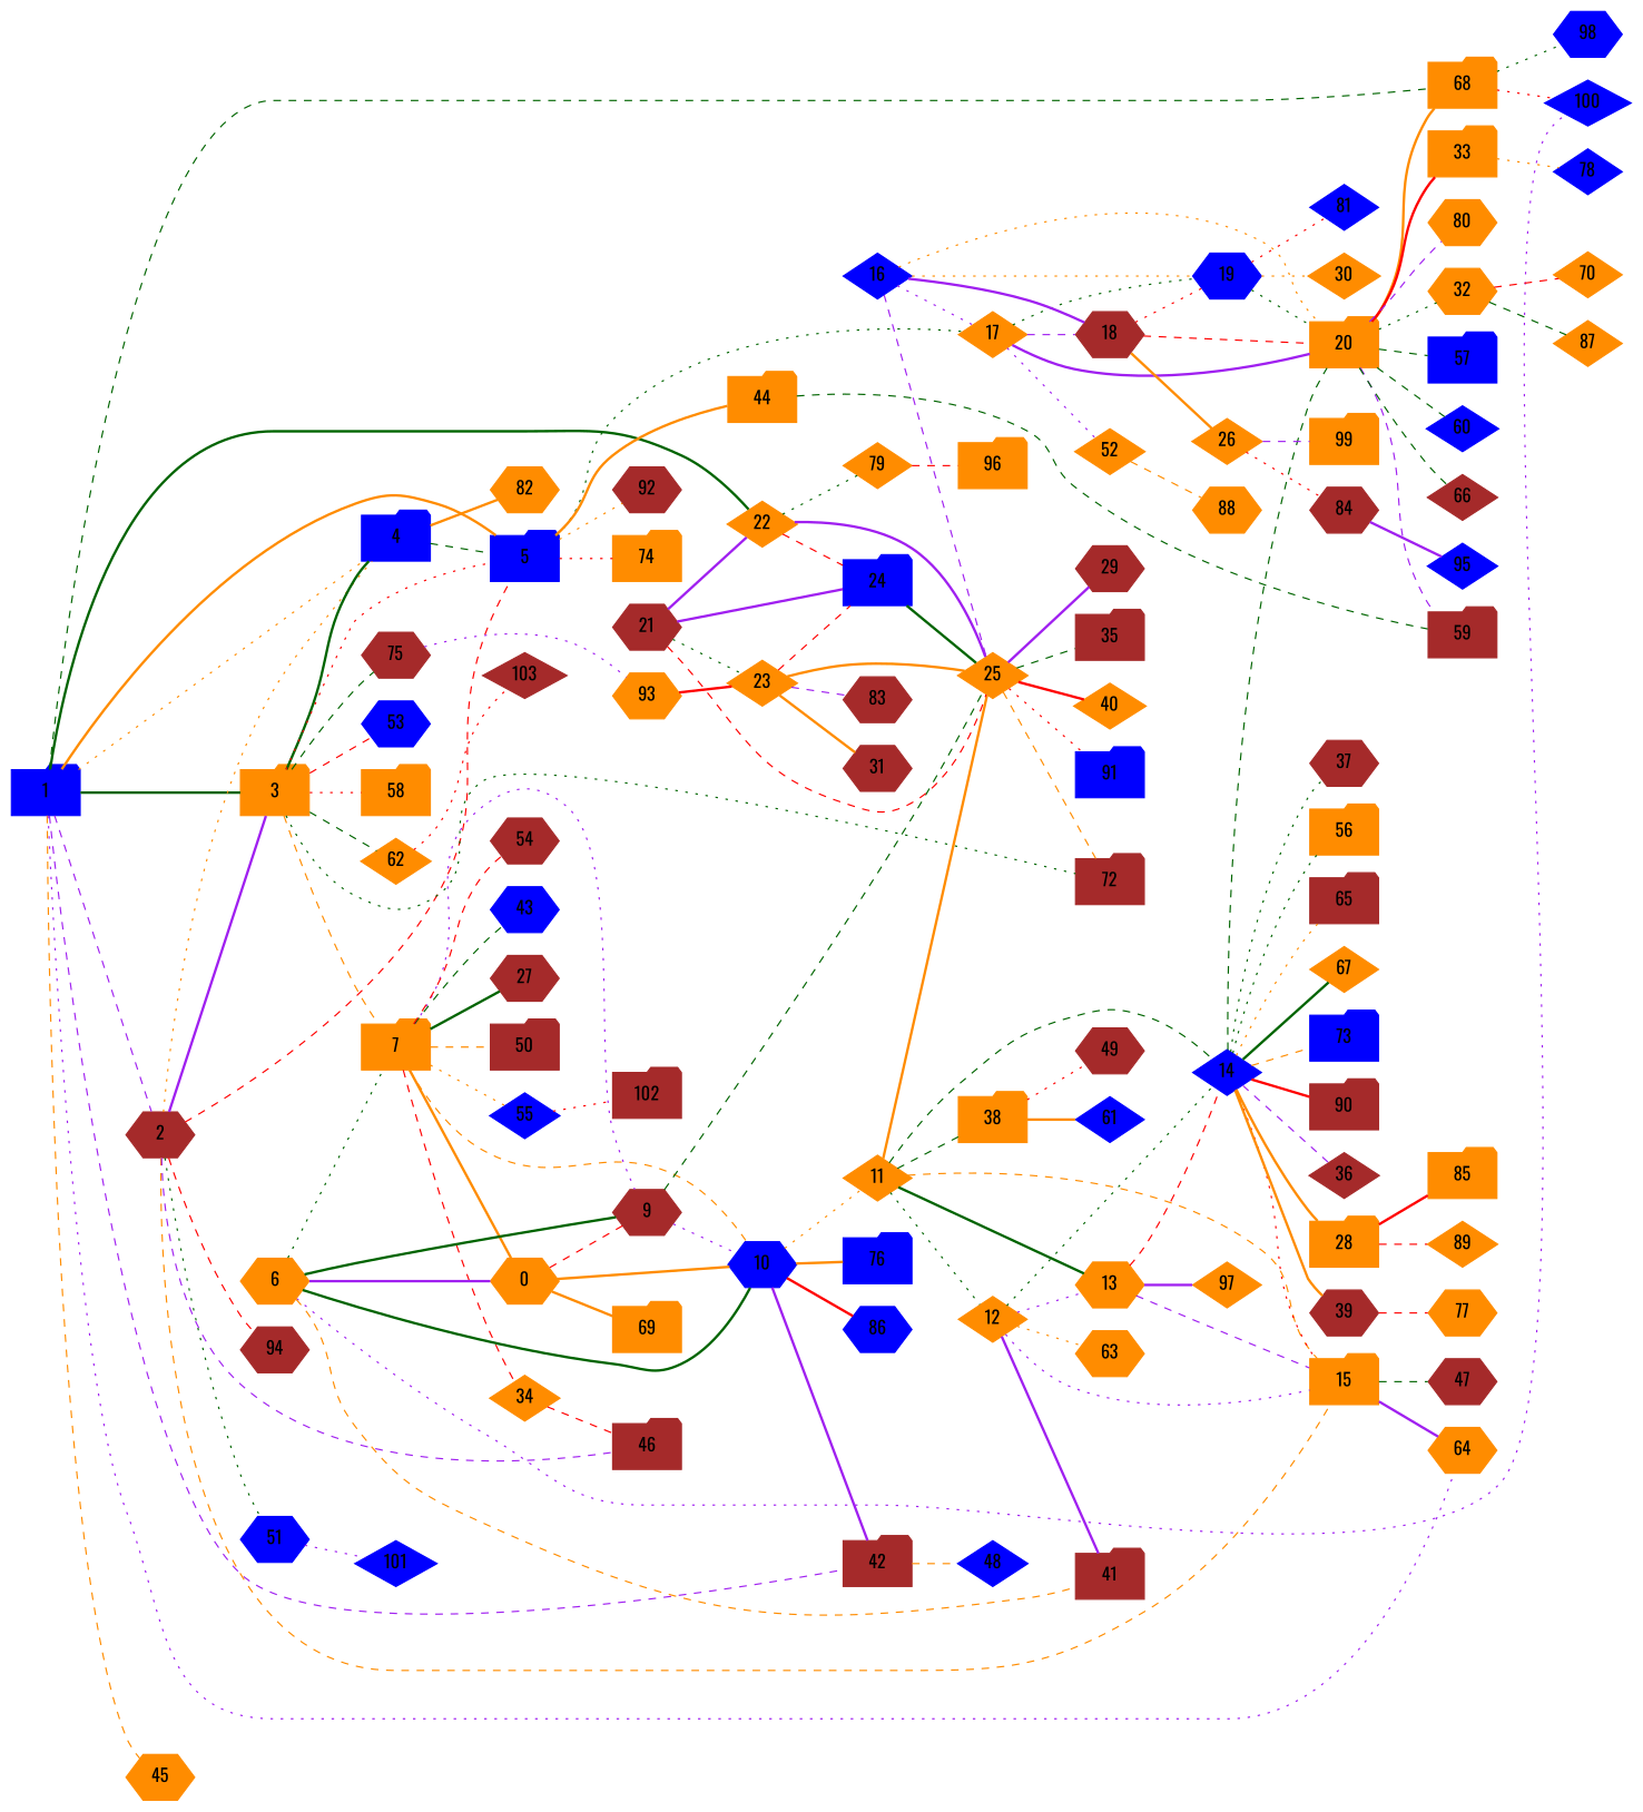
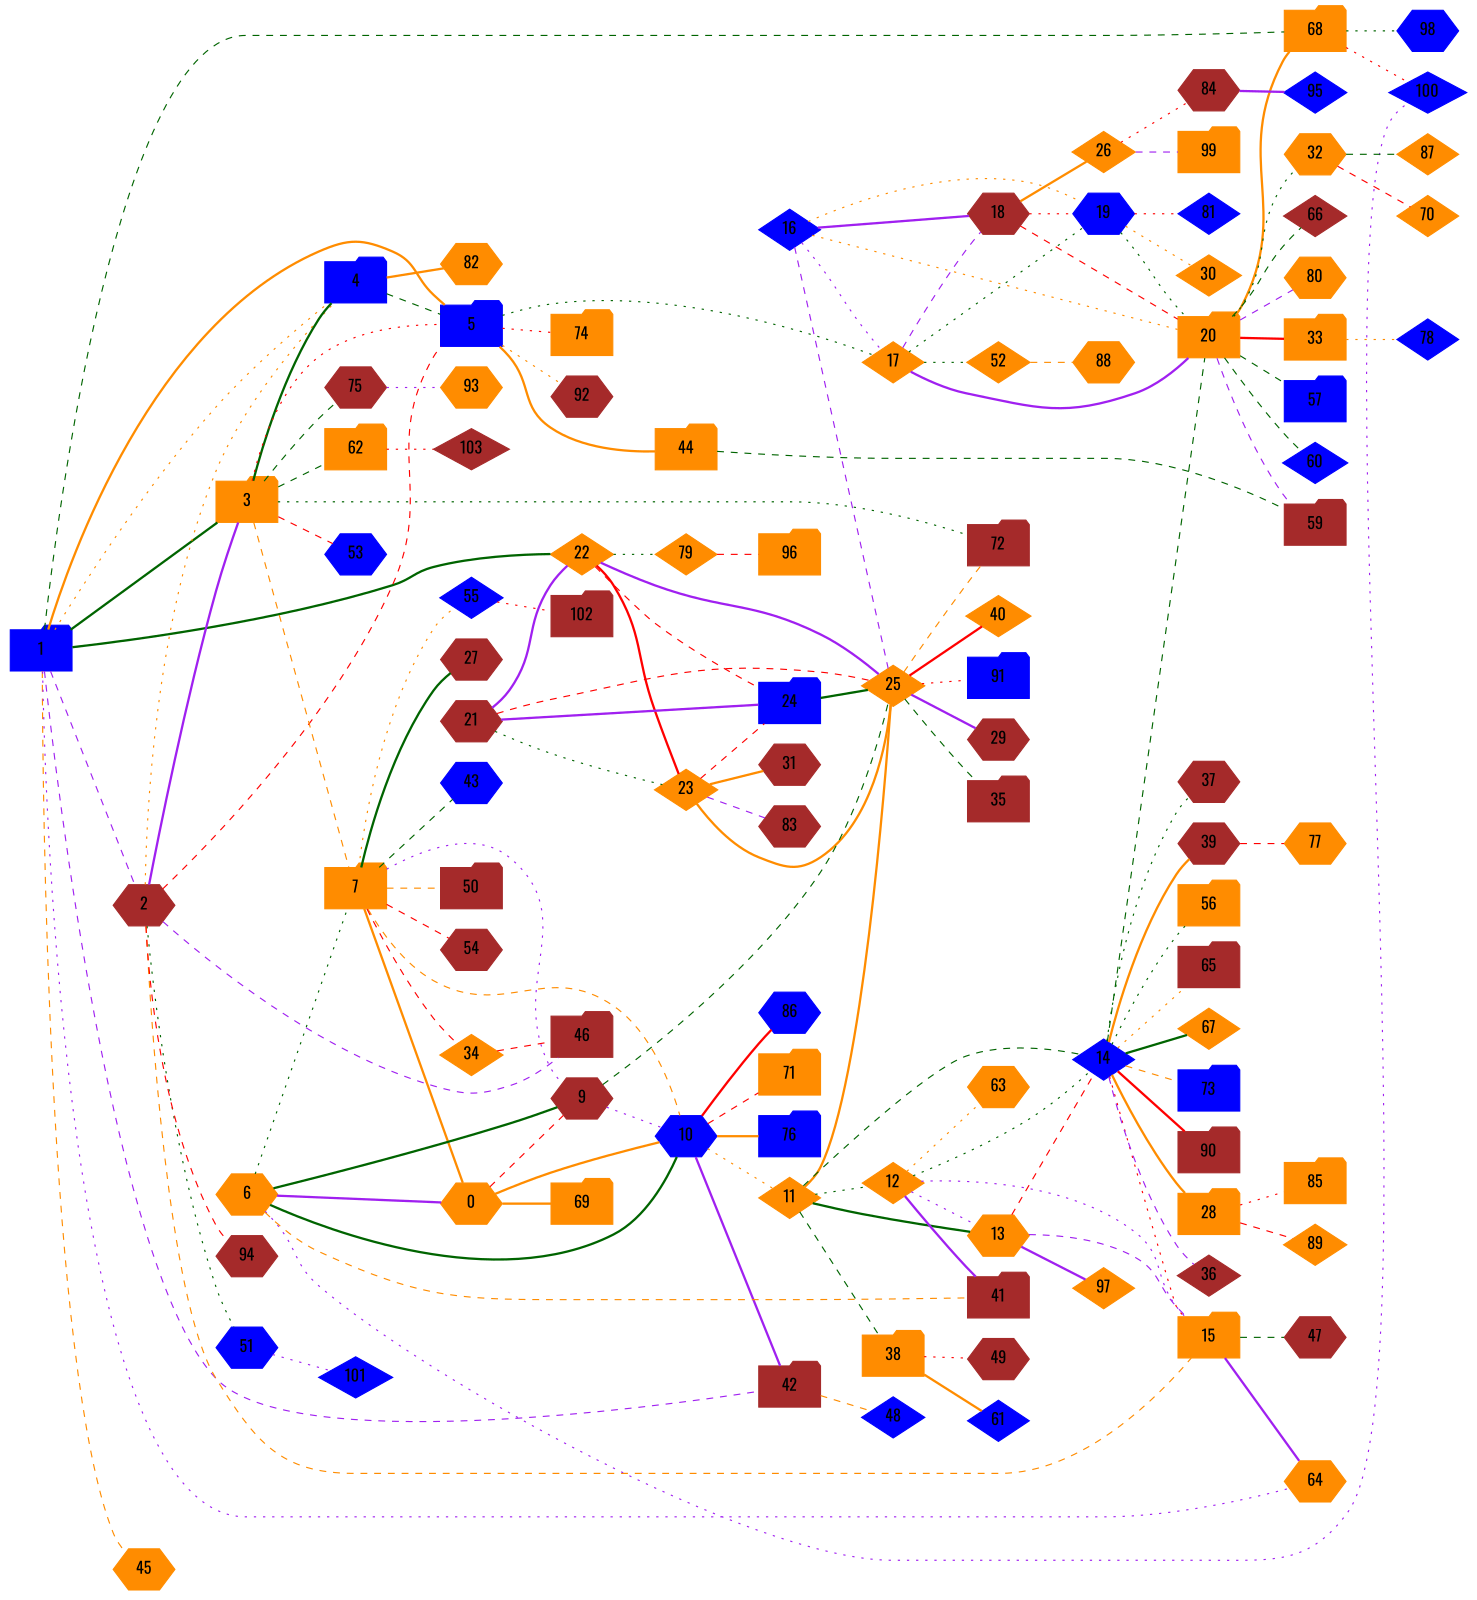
  graph {
    fontname=Oswald
    rankdir=LR
    node [color=darkorange fontname=Oswald shape=folder style=filled]
    edge [color=darkgreen fontname=Oswald style=dashed]
    1 [color=blue]
    2 [color=brown shape=hexagon]
    3
    4 [color=blue]
    5 [color=blue]
    22 [shape=diamond]
    42 [color=brown]
    45 [shape=hexagon]
    64 [shape=hexagon]
    68
    15
    46 [color=brown]
    51 [color=blue shape=hexagon]
    94 [color=brown shape=hexagon]
    7
    53 [color=blue shape=hexagon]
-   58
-   62 [shape=diamond]
+   62
    72 [color=brown]
    75 [color=brown shape=hexagon]
    82 [shape=hexagon]
    17 [shape=diamond]
    44
    74
    92 [color=brown shape=hexagon]
    25 [shape=diamond]
    23 [shape=diamond]
    24 [color=blue]
    79 [shape=diamond]
    48 [color=blue shape=diamond]
    100 [color=blue shape=diamond]
    98 [color=blue shape=hexagon]
    47 [color=brown shape=hexagon]
    101 [color=blue shape=diamond]
    n35 [label=0 shape=hexagon]
    9 [color=brown shape=hexagon]
    10 [color=blue shape=hexagon]
    27 [color=brown shape=hexagon]
    34 [shape=diamond]
    43 [color=blue shape=hexagon]
    50 [color=brown]
    54 [color=brown shape=hexagon]
    55 [color=blue shape=diamond]
    103 [color=brown shape=diamond]
    93 [shape=hexagon]
    20
    18 [color=brown shape=hexagon]
    19 [color=blue shape=hexagon]
    52 [shape=diamond]
    59 [color=brown]
    6 [shape=hexagon]
    41 [color=brown]
    69
    11 [shape=diamond]
+   71
    76 [color=blue]
    86 [color=blue shape=hexagon]
    102 [color=brown]
    29 [color=brown shape=hexagon]
    35 [color=brown]
    40 [shape=diamond]
    91 [color=blue]
    12 [shape=diamond]
    13 [shape=hexagon]
    14 [color=blue shape=diamond]
    38
    63 [shape=hexagon]
    97 [shape=diamond]
    28
    36 [color=brown shape=diamond]
    37 [color=brown shape=hexagon]
    39 [color=brown shape=hexagon]
    56
    65 [color=brown]
    67 [shape=diamond]
    73 [color=blue]
    90 [color=brown]
    49 [color=brown shape=hexagon]
    61 [color=blue shape=diamond]
    32 [shape=hexagon]
    33
    57 [color=blue]
    60 [color=blue shape=diamond]
    66 [color=brown shape=diamond]
    80 [shape=hexagon]
    85
    89 [shape=diamond]
    77 [shape=hexagon]
    16 [color=blue shape=diamond]
    26 [shape=diamond]
    30 [shape=diamond]
    81 [color=blue shape=diamond]
    88 [shape=hexagon]
    84 [color=brown shape=hexagon]
    99
    70 [shape=diamond]
    87 [shape=diamond]
    78 [color=blue shape=diamond]
    21 [color=brown shape=hexagon]
    31 [color=brown shape=hexagon]
    83 [color=brown shape=hexagon]
    96
    95 [color=blue shape=diamond]
    1 -- 2 [color=purple]
    1 -- 3 [style=bold]
    1 -- 4 [color=darkorange style=dotted]
    1 -- 5 [color=darkorange style=bold]
    1 -- 22 [style=bold]
    1 -- 42 [color=purple]
    1 -- 45 [color=darkorange]
    1 -- 64 [color=purple style=dotted]
    1 -- 68
    2 -- 3 [color=purple style=bold]
    2 -- 4 [color=darkorange style=dotted]
    2 -- 5 [color=red]
    2 -- 15 [color=darkorange]
    2 -- 46 [color=purple]
    2 -- 51 [style=dotted]
    2 -- 94 [color=red]
    3 -- 4 [style=bold]
    3 -- 5 [color=red style=dotted]
    3 -- 7 [color=darkorange]
    3 -- 53 [color=red]
-   3 -- 58 [color=red style=dotted]
    3 -- 62
    3 -- 72 [style=dotted]
    3 -- 75
    4 -- 5
    4 -- 82 [color=darkorange style=bold]
    5 -- 17 [style=dotted]
    5 -- 44 [color=darkorange style=bold]
    5 -- 74 [color=red style=dotted]
    5 -- 92 [color=darkorange style=dotted]
    22 -- 25 [color=purple style=bold]
-   93 -- 23 [color=red style=bold]
+   22 -- 23 [color=red style=bold]
    22 -- 24 [color=red]
    22 -- 79 [style=dotted]
    42 -- 48 [color=darkorange]
    68 -- 100 [color=red style=dotted]
    68 -- 98 [style=dotted]
    15 -- 64 [color=purple style=bold]
    15 -- 47
    51 -- 101 [color=purple style=dotted]
    7 -- n35 [color=darkorange style=bold]
    7 -- 9 [color=purple style=dotted]
    7 -- 10 [color=darkorange]
    7 -- 27 [style=bold]
    7 -- 34 [color=red]
    7 -- 43
    7 -- 50 [color=darkorange]
    7 -- 54 [color=red]
    7 -- 55 [color=darkorange style=dotted]
    62 -- 103 [color=red style=dotted]
    75 -- 93 [color=purple style=dotted]
    17 -- 20 [color=purple style=bold]
    17 -- 18 [color=purple]
    17 -- 19 [style=dotted]
-   17 -- 52 [color=purple style=dotted]
+   17 -- 52 [style=dotted]
    44 -- 59
    25 -- 72 [color=darkorange]
    25 -- 29 [color=purple style=bold]
    25 -- 35
    25 -- 40 [color=red style=bold]
    25 -- 91 [color=red style=dotted]
    23 -- 25 [color=darkorange style=bold]
    23 -- 24 [color=red]
    23 -- 31 [color=darkorange style=bold]
    23 -- 83 [color=purple]
    24 -- 25 [style=bold]
    79 -- 96 [color=red]
    n35 -- 9 [color=red]
    n35 -- 10 [color=darkorange style=bold]
    n35 -- 69 [color=darkorange style=bold]
    9 -- 25
    9 -- 10 [color=purple style=dotted]
    10 -- 42 [color=purple style=bold]
    10 -- 11 [color=darkorange style=dotted]
+   10 -- 71 [color=red]
    10 -- 76 [color=darkorange style=bold]
    10 -- 86 [color=red style=bold]
    34 -- 46 [color=red]
    55 -- 102 [color=red style=dotted]
    20 -- 68 [color=darkorange style=bold]
    20 -- 59 [color=purple]
    20 -- 32 [style=dotted]
    20 -- 33 [color=red style=bold]
    20 -- 57
    20 -- 60
    20 -- 66
    20 -- 80 [color=purple]
    18 -- 20 [color=red]
    18 -- 19 [color=red style=dotted]
    18 -- 26 [color=darkorange style=bold]
    19 -- 20 [style=dotted]
    19 -- 30 [color=darkorange style=dotted]
    19 -- 81 [color=red style=dotted]
    52 -- 88 [color=darkorange]
    6 -- 7 [style=dotted]
    6 -- 100 [color=purple style=dotted]
    6 -- n35 [color=purple style=bold]
    6 -- 9 [style=bold]
    6 -- 10 [style=bold]
    6 -- 41 [color=darkorange]
-   11 -- 15 [color=darkorange]
    11 -- 25 [color=darkorange style=bold]
    11 -- 12 [style=dotted]
    11 -- 13 [style=bold]
    11 -- 14
    11 -- 38
    12 -- 15 [color=purple style=dotted]
    12 -- 41 [color=purple style=bold]
    12 -- 13 [color=purple style=dotted]
    12 -- 14 [style=dotted]
    12 -- 63 [color=darkorange style=dotted]
    13 -- 15 [color=purple]
    13 -- 14 [color=red]
    13 -- 97 [color=purple style=bold]
    14 -- 15 [color=red style=dotted]
    14 -- 20
    14 -- 28 [color=darkorange style=bold]
    14 -- 36 [color=purple]
    14 -- 37 [style=dotted]
    14 -- 39 [color=darkorange style=bold]
    14 -- 56 [style=dotted]
    14 -- 65 [color=darkorange style=dotted]
    14 -- 67 [style=bold]
    14 -- 73 [color=darkorange]
    14 -- 90 [color=red style=bold]
    38 -- 49 [color=red style=dotted]
    38 -- 61 [color=darkorange style=bold]
-   28 -- 85 [color=red style=bold]
+   28 -- 85 [color=red style=dotted]
    28 -- 89 [color=red]
    39 -- 77 [color=red]
    32 -- 70 [color=red]
    32 -- 87
    33 -- 78 [color=darkorange style=dotted]
    16 -- 17 [color=purple style=dotted]
    16 -- 25 [color=purple]
    16 -- 20 [color=darkorange style=dotted]
    16 -- 18 [color=purple style=bold]
    16 -- 19 [color=darkorange style=dotted]
    26 -- 84 [color=red style=dotted]
    26 -- 99 [color=purple]
    84 -- 95 [color=purple style=bold]
    21 -- 22 [color=purple style=bold]
    21 -- 25 [color=red]
    21 -- 23 [style=dotted]
    21 -- 24 [color=purple style=bold]
  }
